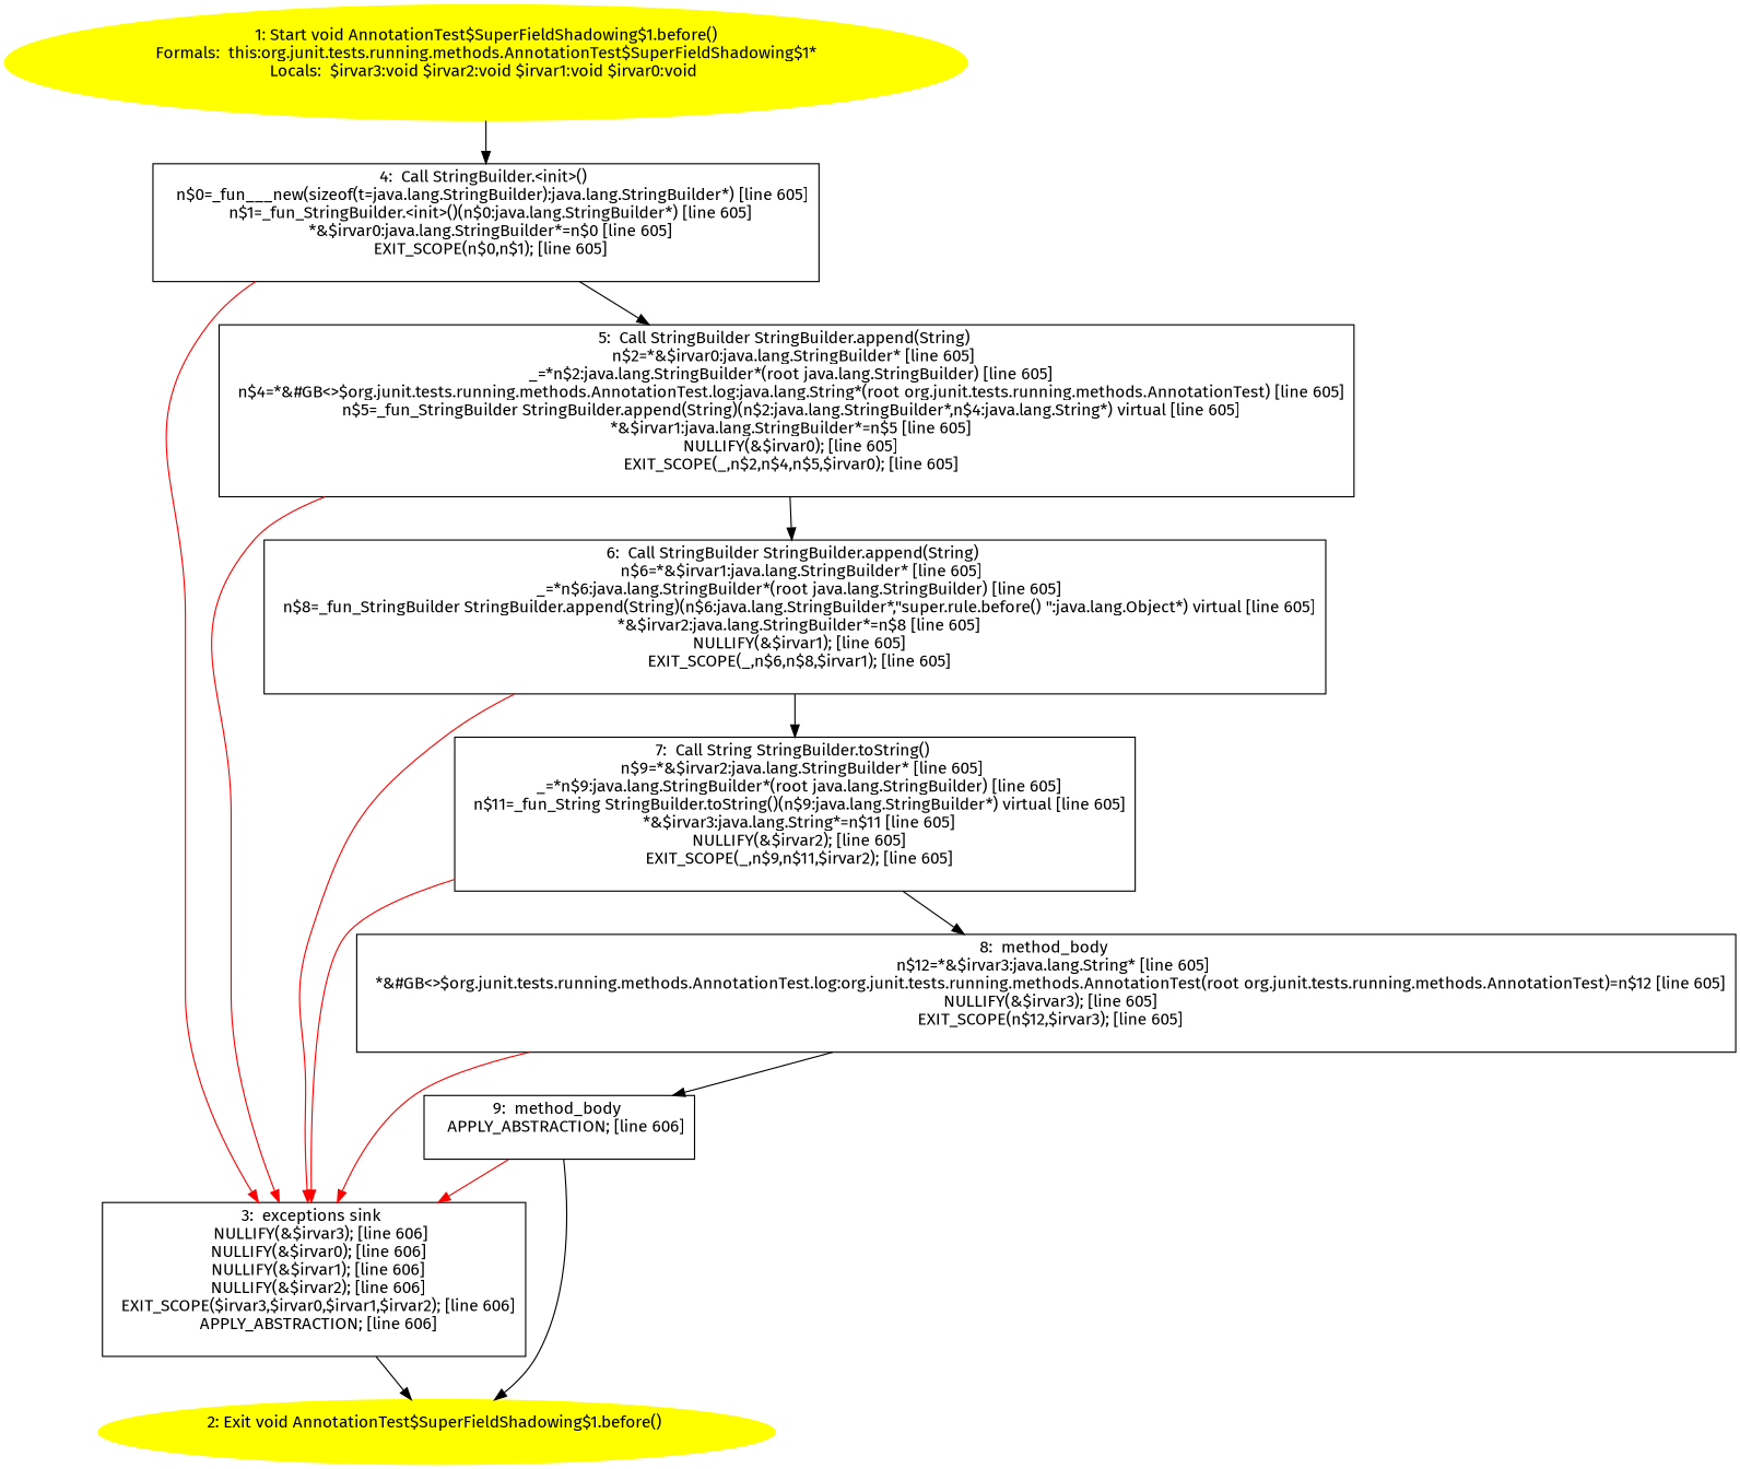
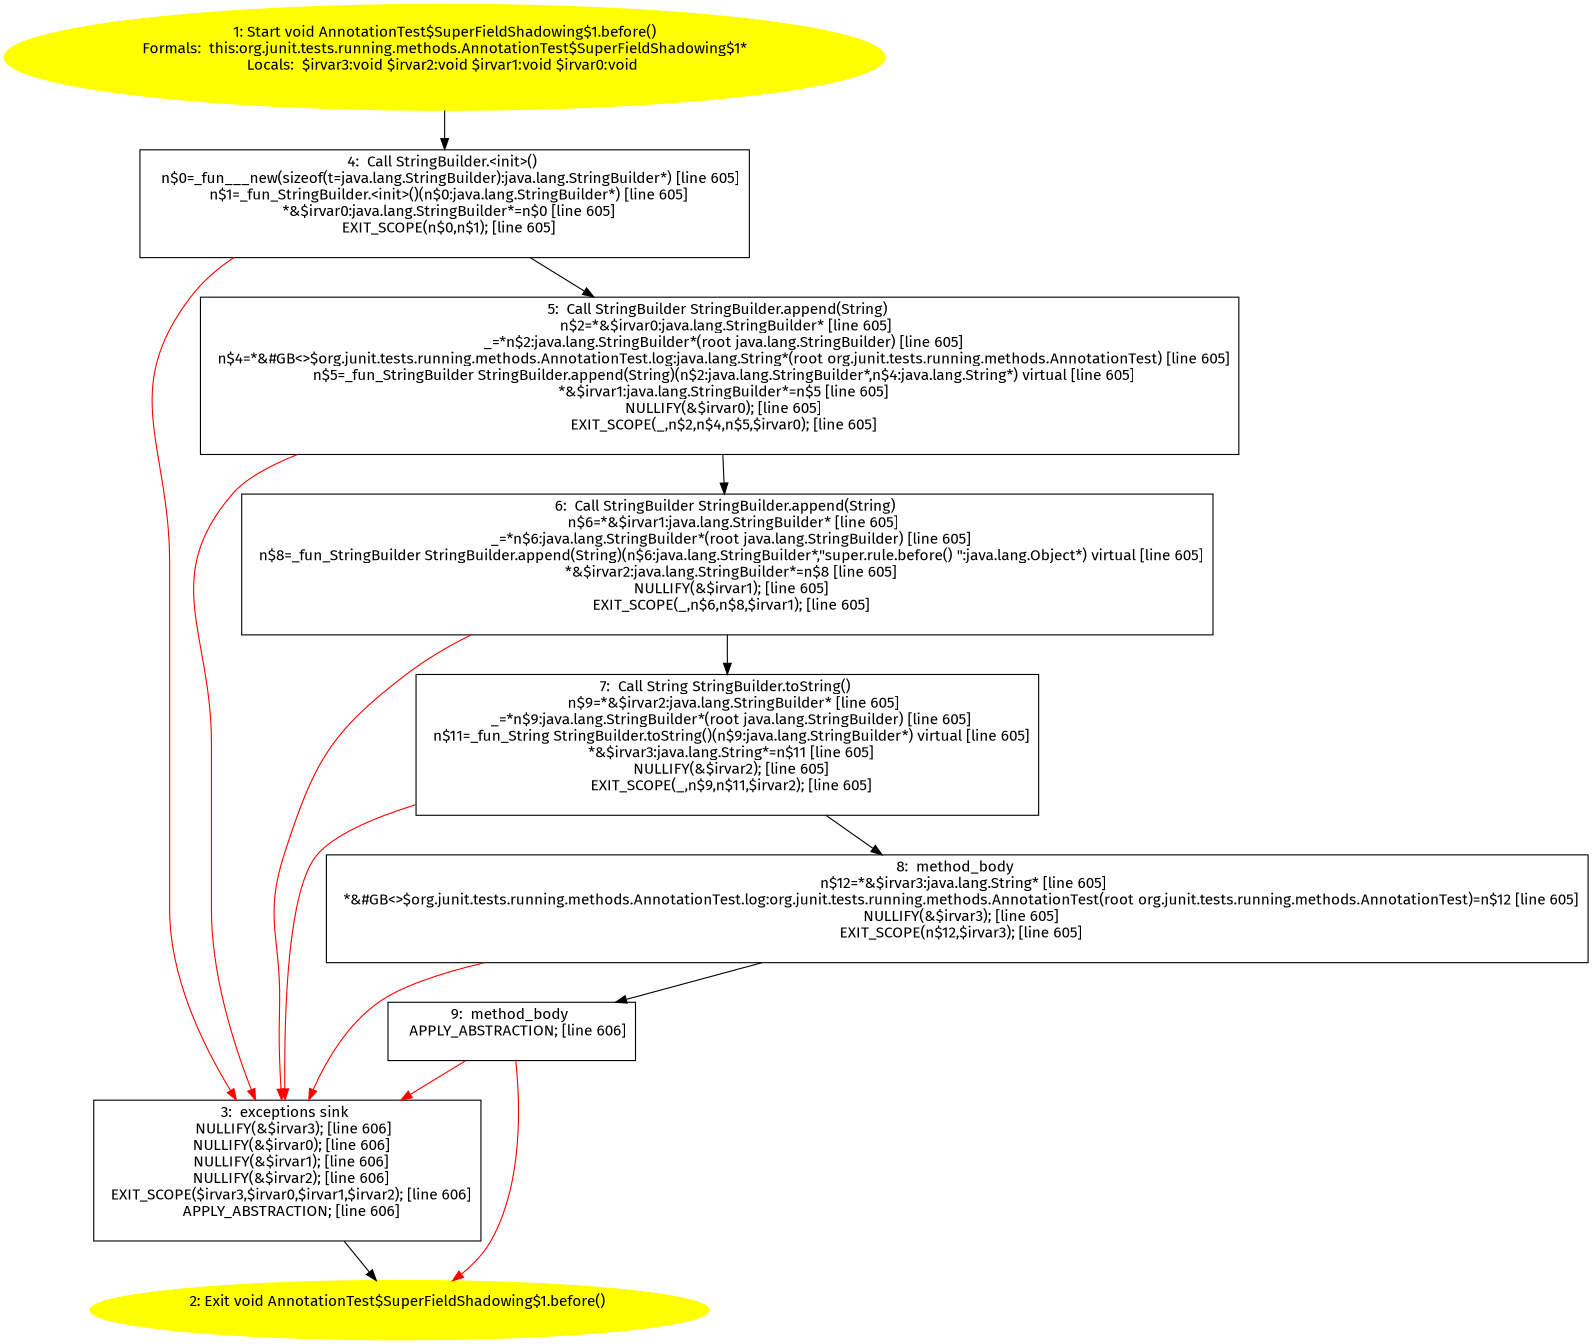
  digraph {
    fontname="Fira Sans"
    node [fontname="Fira Sans" shape=box]
    edge [fontname="Fira Sans"]
    n1 [color=yellow label="1: Start void AnnotationTest$SuperFieldShadowing$1.before()\nFormals:  this:org.junit.tests.running.methods.AnnotationTest$SuperFieldShadowing$1*\nLocals:  $irvar3:void $irvar2:void $irvar1:void $irvar0:void \n  " style=filled shape=""]
    n2 [label="4:  Call StringBuilder.<init>() \n   n$0=_fun___new(sizeof(t=java.lang.StringBuilder):java.lang.StringBuilder*) [line 605]\n  n$1=_fun_StringBuilder.<init>()(n$0:java.lang.StringBuilder*) [line 605]\n  *&$irvar0:java.lang.StringBuilder*=n$0 [line 605]\n  EXIT_SCOPE(n$0,n$1); [line 605]\n "]
    n3 [label="3:  exceptions sink \n   NULLIFY(&$irvar3); [line 606]\n  NULLIFY(&$irvar0); [line 606]\n  NULLIFY(&$irvar1); [line 606]\n  NULLIFY(&$irvar2); [line 606]\n  EXIT_SCOPE($irvar3,$irvar0,$irvar1,$irvar2); [line 606]\n  APPLY_ABSTRACTION; [line 606]\n "]
    n4 [label="5:  Call StringBuilder StringBuilder.append(String) \n   n$2=*&$irvar0:java.lang.StringBuilder* [line 605]\n  _=*n$2:java.lang.StringBuilder*(root java.lang.StringBuilder) [line 605]\n  n$4=*&#GB<>$org.junit.tests.running.methods.AnnotationTest.log:java.lang.String*(root org.junit.tests.running.methods.AnnotationTest) [line 605]\n  n$5=_fun_StringBuilder StringBuilder.append(String)(n$2:java.lang.StringBuilder*,n$4:java.lang.String*) virtual [line 605]\n  *&$irvar1:java.lang.StringBuilder*=n$5 [line 605]\n  NULLIFY(&$irvar0); [line 605]\n  EXIT_SCOPE(_,n$2,n$4,n$5,$irvar0); [line 605]\n "]
    n5 [color=yellow label="2: Exit void AnnotationTest$SuperFieldShadowing$1.before() \n  " style=filled shape=""]
    n6 [label="6:  Call StringBuilder StringBuilder.append(String) \n   n$6=*&$irvar1:java.lang.StringBuilder* [line 605]\n  _=*n$6:java.lang.StringBuilder*(root java.lang.StringBuilder) [line 605]\n  n$8=_fun_StringBuilder StringBuilder.append(String)(n$6:java.lang.StringBuilder*,\"super.rule.before() \":java.lang.Object*) virtual [line 605]\n  *&$irvar2:java.lang.StringBuilder*=n$8 [line 605]\n  NULLIFY(&$irvar1); [line 605]\n  EXIT_SCOPE(_,n$6,n$8,$irvar1); [line 605]\n "]
    n7 [label="7:  Call String StringBuilder.toString() \n   n$9=*&$irvar2:java.lang.StringBuilder* [line 605]\n  _=*n$9:java.lang.StringBuilder*(root java.lang.StringBuilder) [line 605]\n  n$11=_fun_String StringBuilder.toString()(n$9:java.lang.StringBuilder*) virtual [line 605]\n  *&$irvar3:java.lang.String*=n$11 [line 605]\n  NULLIFY(&$irvar2); [line 605]\n  EXIT_SCOPE(_,n$9,n$11,$irvar2); [line 605]\n "]
    n8 [label="8:  method_body \n   n$12=*&$irvar3:java.lang.String* [line 605]\n  *&#GB<>$org.junit.tests.running.methods.AnnotationTest.log:org.junit.tests.running.methods.AnnotationTest(root org.junit.tests.running.methods.AnnotationTest)=n$12 [line 605]\n  NULLIFY(&$irvar3); [line 605]\n  EXIT_SCOPE(n$12,$irvar3); [line 605]\n "]
    n9 [label="9:  method_body \n   APPLY_ABSTRACTION; [line 606]\n "]
    n1 -> n2
    n2 -> n3 [color=red]
    n2 -> n4
    n3 -> n5
    n4 -> n3 [color=red]
    n4 -> n6
    n6 -> n3 [color=red]
    n6 -> n7
    n7 -> n3 [color=red]
    n7 -> n8
    n8 -> n3 [color=red]
    n8 -> n9
    n9 -> n3 [color=red]
-   n9 -> n5
+   n9 -> n5 [color=red]
  }
